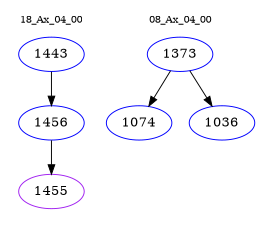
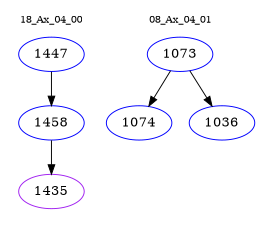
  digraph {
    node [color=blue]
    edge [color=black]
-   n1 [label=1443]
-   n2 [label=1456]
-   n3 [color=purple label=1455]
-   n4 [label=1373]
+   n1 [label=1447]
+   n2 [label=1458]
+   n3 [color=purple label=1435]
+   n4 [label=1073]
    n5 [label=1074]
    n6 [label=1036]
    subgraph cluster_1 {
      color=white
      fontsize=10
      label="18_Ax_04_00"
      n1
      n2
      n3
    }
    subgraph cluster_2 {
      color=white
      fontsize=10
-     label="08_Ax_04_00"
+     label="08_Ax_04_01"
      n4
      n5
      n6
    }
    n1 -> n2
    n2 -> n3
    n4 -> n5
    n4 -> n6
  }
